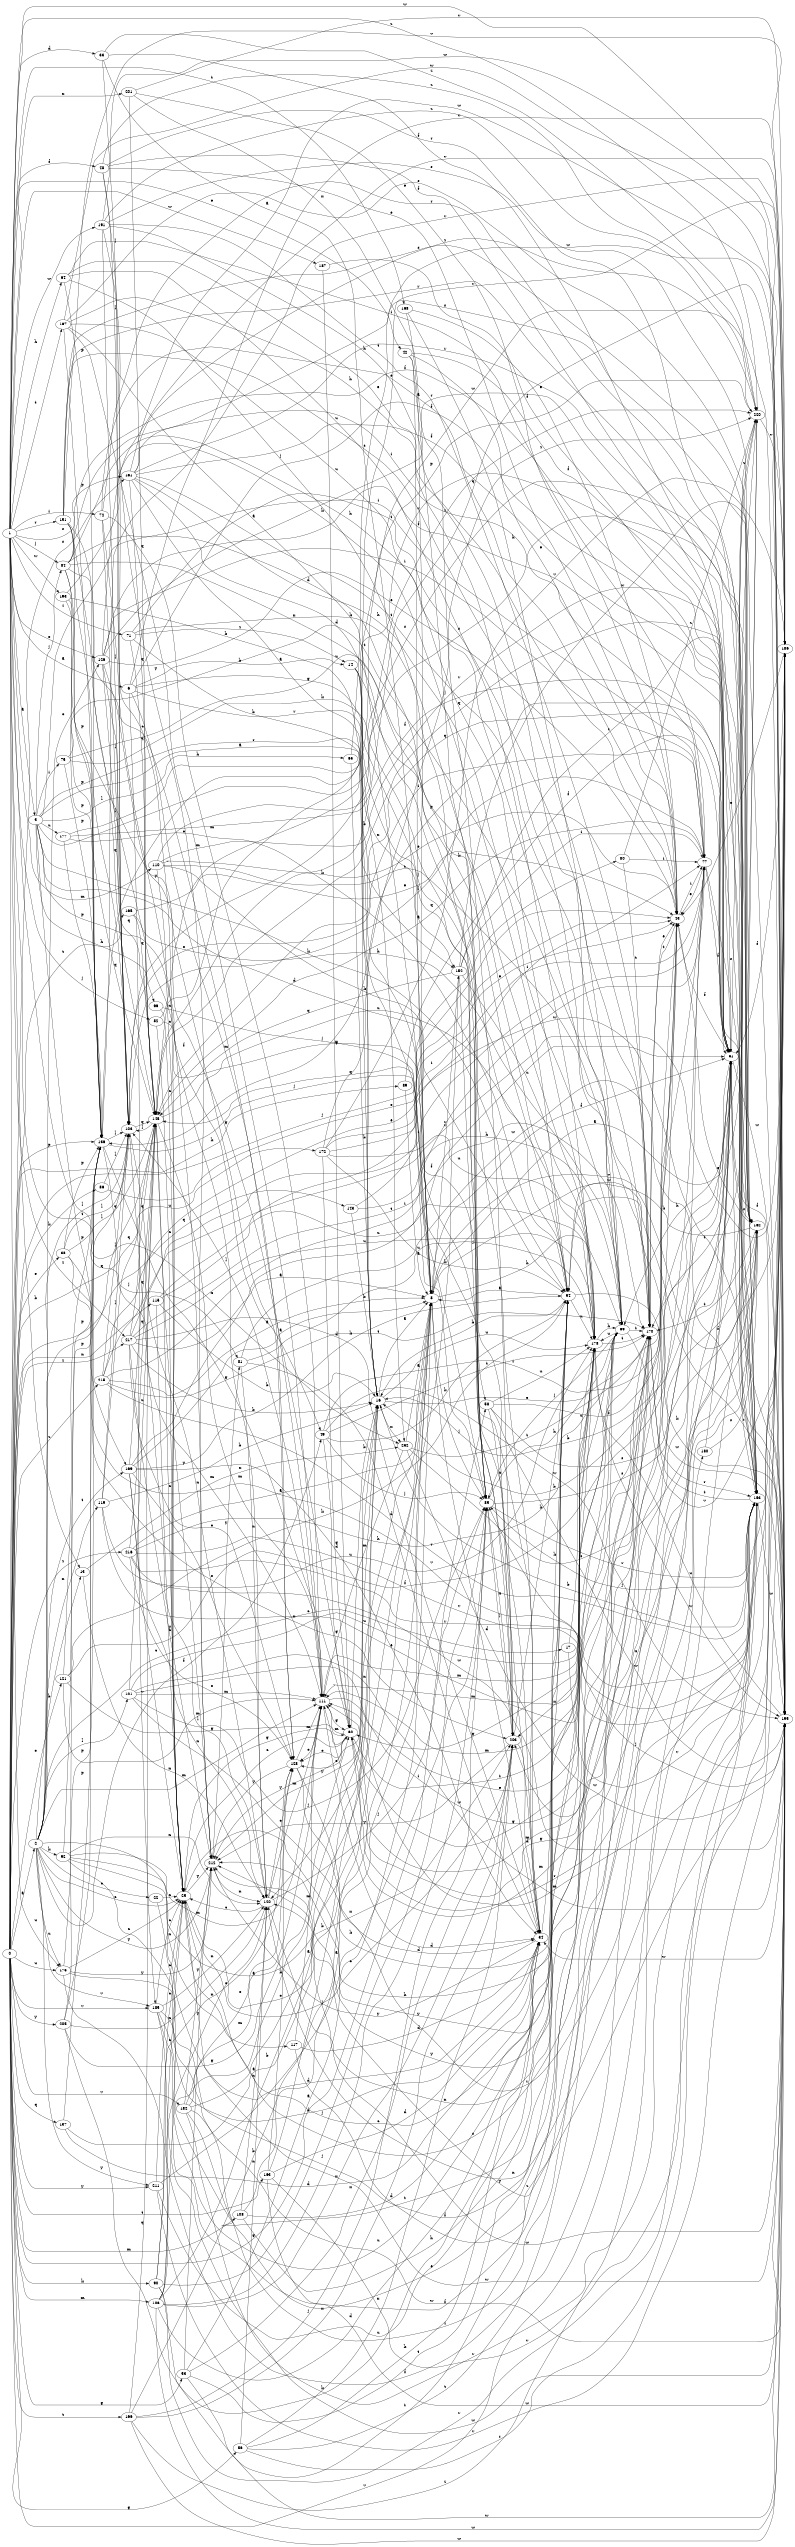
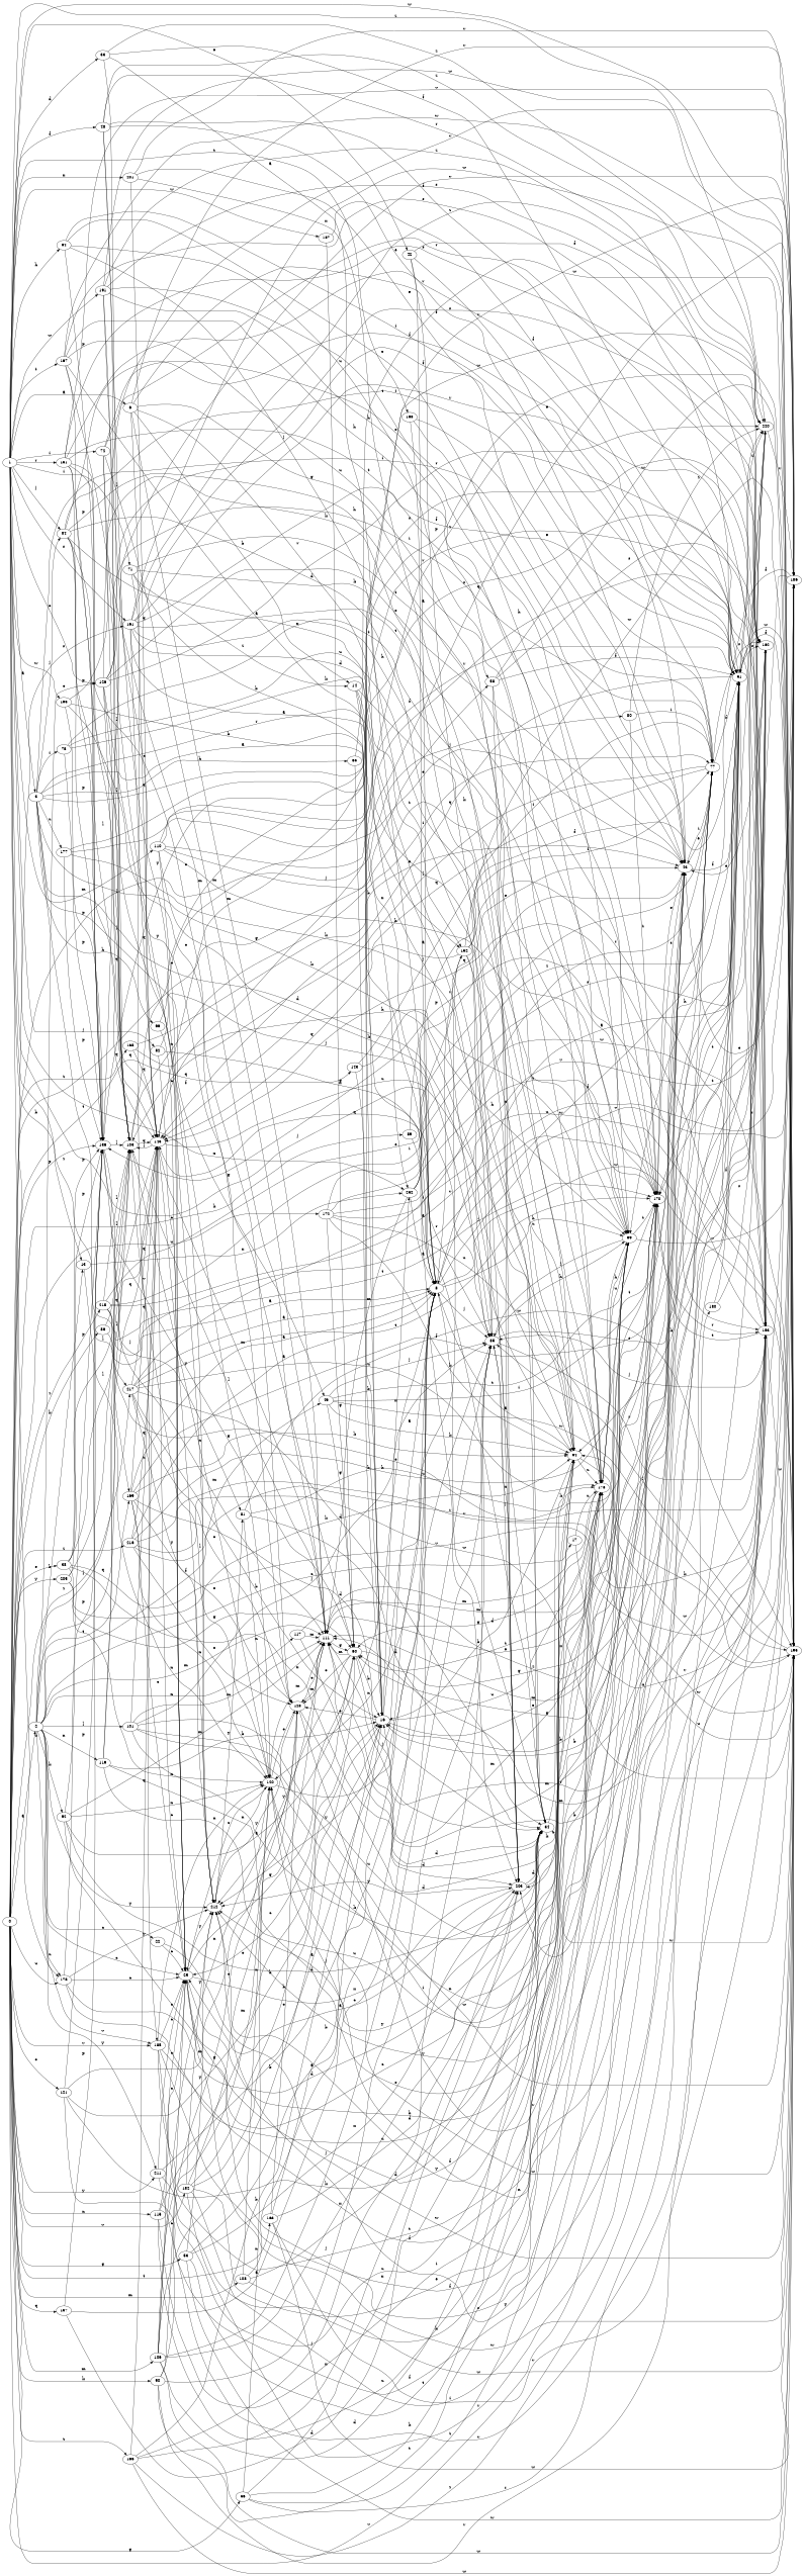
  strict digraph {
    rankdir=LR
    0
    2
    38
    53
    56
    58
    80
    86
    89
    90
    106
    108
    115
    121
    136
    137
    143
    161
    163
    165
    166
    172
    175
    180
    182
    185
    205
    211
    215
    216
    217
    13
    126
    17
    22
    25
    49
    92
    101
    103
    111
    117
    119
    145
    169
    212
    186
    203
    195
    8
    170
    94
    120
    153
    162
    51
    178
    220
    77
    43
    85
    128
    34
    16
    69
    60
    1
    3
    6
    33
    42
    48
    64
    71
    72
    81
    82
    84
    110
    151
    167
    168
    187
    191
    193
    201
    n87 [label=252]
    65
    66
    75
    152
    177
    14
    0 -> 2 [label=a]
    0 -> 38 [label=e]
    0 -> 53 [label=g]
    0 -> 56 [label=g]
    0 -> 58 [label=g]
    0 -> 80 [label=j]
    0 -> 86 [label=k]
    0 -> 89 [label=k]
    0 -> 90 [label=k]
    0 -> 106 [label=m]
    0 -> 108 [label=m]
    0 -> 115 [label=n]
    0 -> 121 [label=o]
    0 -> 136 [label=p]
    0 -> 137 [label=q]
    0 -> 143 [label=q]
    0 -> 161 [label=s]
    0 -> 163 [label=t]
    0 -> 165 [label=t]
    0 -> 166 [label=t]
    0 -> 172 [label=u]
    0 -> 175 [label=u]
    0 -> 180 [label=v]
    0 -> 182 [label=v]
    0 -> 185 [label=v]
    0 -> 205 [label=y]
    0 -> 211 [label=y]
    0 -> 215 [label=z]
    0 -> 216 [label=z]
    0 -> 217 [label=z]
    2 -> 175 [label=u]
    2 -> 185 [label=v]
    2 -> 211 [label=y]
    2 -> 13 [label=b]
    2 -> 126 [label=o]
    2 -> 17 [label=c]
    2 -> 22 [label=c]
    2 -> 25 [label=c]
    2 -> 49 [label=f]
    2 -> 92 [label=k]
    2 -> 101 [label=l]
    2 -> 103 [label=l]
    2 -> 111 [label=m]
    2 -> 117 [label=n]
    2 -> 119 [label=n]
    2 -> 145 [label=q]
    2 -> 169 [label=t]
    2 -> 212 [label=y]
    38 -> 136 [label=p]
    38 -> 103 [label=l]
    38 -> 145 [label=q]
    38 -> 186 [label=v]
    38 -> 203 [label=x]
    53 -> 212 [label=y]
    53 -> 203 [label=x]
    53 -> 195 [label=w]
    53 -> 8 [label=a]
    53 -> 170 [label=t]
    56 -> 203 [label=x]
    56 -> 170 [label=t]
    56 -> 94 [label=k]
    56 -> 120 [label=n]
    56 -> 153 [label=r]
    58 -> 203 [label=x]
    58 -> 195 [label=w]
    58 -> 162 [label=s]
    58 -> 51 [label=f]
    58 -> 178 [label=u]
    80 -> 170 [label=t]
    80 -> 220 [label=z]
    80 -> 77 [label=i]
    86 -> 103 [label=l]
    86 -> 43 [label=e]
    89 -> 8 [label=a]
    89 -> 51 [label=f]
    90 -> 25 [label=c]
    90 -> 170 [label=t]
    90 -> 153 [label=r]
    90 -> 85 [label=j]
    90 -> 128 [label=o]
    106 -> 25 [label=c]
    106 -> 111 [label=m]
    106 -> 203 [label=x]
    106 -> 195 [label=w]
    106 -> 120 [label=n]
    106 -> 85 [label=j]
    106 -> 34 [label=d]
    106 -> 16 [label=b]
    108 -> 8 [label=a]
    108 -> 120 [label=n]
    108 -> 34 [label=d]
    108 -> 69 [label=h]
    115 -> 25 [label=c]
    115 -> 178 [label=u]
    115 -> 77 [label=i]
    115 -> 16 [label=b]
    121 -> 136 [label=p]
    121 -> 111 [label=m]
    121 -> 94 [label=k]
    121 -> 51 [label=f]
    121 -> 60 [label=g]
    136 -> 103 [label=l]
    136 -> 111 [label=m]
    136 -> 186 [label=v]
    136 -> 85 [label=j]
    136 -> 60 [label=g]
    137 -> 136 [label=p]
    137 -> 8 [label=a]
    137 -> 34 [label=d]
    143 -> 77 [label=i]
    143 -> 16 [label=b]
    143 -> 69 [label=h]
    161 -> 145 [label=q]
    161 -> 195 [label=w]
    161 -> 8 [label=a]
    161 -> 170 [label=t]
    161 -> 153 [label=r]
    161 -> 162 [label=s]
    161 -> 51 [label=f]
    161 -> 220 [label=z]
    161 -> 34 [label=d]
    161 -> 69 [label=h]
    163 -> 186 [label=v]
    163 -> 195 [label=w]
    163 -> 128 [label=o]
    163 -> 34 [label=d]
    163 -> 16 [label=b]
    165 -> 145 [label=q]
    165 -> 43 [label=e]
    165 -> 69 [label=h]
    166 -> 145 [label=q]
    166 -> 203 [label=x]
    166 -> 195 [label=w]
    166 -> 220 [label=z]
    166 -> 85 [label=j]
    166 -> 16 [label=b]
    172 -> 186 [label=v]
    172 -> 195 [label=w]
    172 -> 94 [label=k]
    172 -> 178 [label=u]
    172 -> 220 [label=z]
    172 -> 43 [label=e]
    172 -> 60 [label=g]
    175 -> 136 [label=p]
    175 -> 25 [label=c]
    175 -> 212 [label=y]
    175 -> 51 [label=f]
    175 -> 34 [label=d]
    180 -> 162 [label=s]
    180 -> 51 [label=f]
    182 -> 212 [label=y]
    182 -> 8 [label=a]
    182 -> 153 [label=r]
    182 -> 77 [label=i]
    182 -> 43 [label=e]
    182 -> 128 [label=o]
    182 -> 16 [label=b]
    185 -> 25 [label=c]
    185 -> 195 [label=w]
    185 -> 170 [label=t]
    185 -> 120 [label=n]
    185 -> 51 [label=f]
    185 -> 178 [label=u]
    205 -> 136 [label=p]
    205 -> 103 [label=l]
    205 -> 94 [label=k]
-   205 -> 120 [label=n]
+   38 -> 120 [label=n]
    205 -> 60 [label=g]
    211 -> 25 [label=c]
    211 -> 186 [label=v]
    211 -> 178 [label=u]
-   211 -> 85 [label=l]
+   211 -> 85 [label=j]
    215 -> 103 [label=l]
    215 -> 186 [label=v]
    215 -> 8 [label=a]
    215 -> 170 [label=t]
    215 -> 153 [label=r]
    215 -> 77 [label=i]
    215 -> 43 [label=e]
    216 -> 145 [label=q]
    216 -> 186 [label=v]
    216 -> 195 [label=w]
    216 -> 8 [label=a]
    216 -> 153 [label=r]
    216 -> 128 [label=o]
    216 -> 69 [label=h]
    217 -> 145 [label=q]
    217 -> 212 [label=y]
    217 -> 8 [label=a]
    217 -> 170 [label=t]
    217 -> 178 [label=u]
    217 -> 77 [label=i]
    217 -> 128 [label=o]
    217 -> 34 [label=d]
    217 -> 16 [label=b]
    13 -> 120 [label=n]
    13 -> n87 [label=x]
    126 -> 103 [label=l]
    126 -> 145 [label=q]
    126 -> 186 [label=v]
    126 -> 153 [label=r]
    126 -> 51 [label=f]
    126 -> 77 [label=i]
    126 -> 43 [label=e]
    126 -> 60 [label=g]
    17 -> 186 [label=v]
    17 -> 178 [label=u]
    22 -> 25 [label=c]
    22 -> 51 [label=f]
    25 -> 212 [label=y]
    25 -> 203 [label=x]
    25 -> 195 [label=w]
    25 -> 162 [label=s]
    25 -> 69 [label=h]
    25 -> 60 [label=g]
    49 -> 195 [label=w]
    49 -> 170 [label=t]
    49 -> 94 [label=k]
    49 -> 77 [label=i]
    49 -> 85 [label=j]
    49 -> 60 [label=g]
    92 -> 136 [label=p]
    92 -> 111 [label=m]
    92 -> 195 [label=w]
    92 -> 8 [label=a]
    92 -> 120 [label=n]
    92 -> 34 [label=d]
    101 -> 111 [label=m]
    101 -> 145 [label=u]
    101 -> 195 [label=w]
    101 -> 94 [label=k]
    101 -> 178 [label=u]
    101 -> 77 [label=i]
    101 -> 85 [label=j]
    103 -> 145 [label=q]
    103 -> 120 [label=n]
    103 -> 220 [label=z]
    103 -> 77 [label=i]
    111 -> 103 [label=l]
    111 -> 43 [label=e]
    111 -> 128 [label=o]
    111 -> 34 [label=d]
    111 -> 60 [label=g]
    117 -> 111 [label=m]
    117 -> 220 [label=z]
    117 -> 34 [label=d]
    119 -> 103 [label=l]
    119 -> 145 [label=q]
    119 -> 178 [label=u]
    119 -> 43 [label=e]
    119 -> 16 [label=b]
    145 -> 25 [label=c]
    145 -> 103 [label=l]
    145 -> 111 [label=m]
    145 -> 212 [label=y]
    145 -> 186 [label=v]
    145 -> 178 [label=u]
    169 -> 25 [label=c]
    169 -> 145 [label=q]
    169 -> 8 [label=a]
    169 -> 94 [label=k]
    169 -> 120 [label=n]
    169 -> 51 [label=f]
    169 -> 128 [label=o]
    169 -> 34 [label=d]
    212 -> 120 [label=n]
    212 -> 81 [label=y]
    186 -> 111 [label=m]
    186 -> 145 [label=q]
    186 -> 212 [label=y]
    186 -> 51 [label=f]
    186 -> 43 [label=e]
    203 -> 25 [label=c]
    203 -> 212 [label=y]
    203 -> 94 [label=k]
    203 -> 85 [label=j]
    203 -> 34 [label=d]
    195 -> 94 [label=k]
    195 -> 51 [label=f]
    195 -> 178 [label=u]
    195 -> 85 [label=j]
    195 -> 34 [label=w]
    8 -> 212 [label=y]
    8 -> 186 [label=v]
    8 -> 195 [label=w]
    8 -> 51 [label=f]
    8 -> 85 [label=j]
    8 -> 34 [label=d]
    8 -> 69 [label=h]
    8 -> 152 [label=r]
    170 -> 111 [label=m]
    170 -> 212 [label=y]
    170 -> 153 [label=r]
    170 -> 43 [label=e]
    94 -> 25 [label=c]
    94 -> 195 [label=w]
    94 -> 8 [label=a]
    94 -> 178 [label=u]
    94 -> 16 [label=b]
    120 -> 25 [label=c]
    120 -> 103 [label=l]
    120 -> 111 [label=m]
    120 -> 195 [label=w]
    120 -> 85 [label=j]
    120 -> 128 [label=o]
    153 -> 136 [label=p]
    153 -> 145 [label=q]
    153 -> 195 [label=w]
    153 -> 170 [label=t]
    153 -> 120 [label=n]
    153 -> 85 [label=j]
    153 -> 16 [label=b]
    162 -> 111 [label=m]
    162 -> 203 [label=x]
    162 -> 170 [label=t]
    162 -> 94 [label=k]
    162 -> 43 [label=e]
    51 -> 111 [label=m]
    51 -> 145 [label=q]
    51 -> 195 [label=w]
    51 -> 153 [label=r]
    51 -> 162 [label=s]
    51 -> 220 [label=z]
    51 -> 16 [label=b]
    51 -> 69 [label=h]
    51 -> 60 [label=g]
    178 -> 111 [label=m]
    178 -> 203 [label=x]
    178 -> 195 [label=w]
    178 -> 170 [label=t]
    178 -> 69 [label=h]
    178 -> 60 [label=g]
    220 -> 136 [label=p]
    220 -> 186 [label=v]
    220 -> 8 [label=a]
    220 -> 170 [label=t]
    220 -> 16 [label=b]
    77 -> 103 [label=l]
    77 -> 145 [label=q]
    77 -> 162 [label=s]
    77 -> 51 [label=f]
    77 -> 43 [label=e]
    43 -> 170 [label=t]
    43 -> 51 [label=f]
    43 -> 77 [label=i]
    43 -> 60 [label=g]
    85 -> 203 [label=x]
    85 -> 153 [label=r]
    85 -> 162 [label=s]
    85 -> 69 [label=h]
    128 -> 111 [label=m]
    128 -> 212 [label=y]
    128 -> 153 [label=r]
    128 -> 34 [label=d]
    34 -> 145 [label=q]
    34 -> 212 [label=y]
    34 -> 94 [label=k]
    16 -> 8 [label=a]
    16 -> 178 [label=u]
    16 -> 43 [label=e]
    16 -> 128 [label=o]
    16 -> n87 [label=x]
    69 -> 111 [label=m]
    69 -> 212 [label=y]
    69 -> 186 [label=v]
    69 -> 170 [label=t]
    69 -> 120 [label=n]
    69 -> 178 [label=u]
    69 -> 85 [label=j]
    60 -> 25 [label=c]
    60 -> 111 [label=m]
    60 -> 212 [label=y]
    60 -> 170 [label=t]
    60 -> 153 [label=r]
    60 -> 128 [label=o]
    60 -> 16 [label=b]
    1 -> 161 [label=s]
    1 -> 175 [label=u]
    1 -> 217 [label=z]
    1 -> 13 [label=b]
    1 -> 126 [label=o]
    1 -> 195 [label=w]
    1 -> 220 [label=z]
    1 -> 3 [label=a]
    1 -> 6 [label=a]
    1 -> 33 [label=d]
    1 -> 42 [label=e]
    1 -> 48 [label=f]
    1 -> 64 [label=h]
    1 -> 71 [label=i]
    1 -> 72 [label=i]
    1 -> 81 [label=j]
    1 -> 82 [label=j]
    1 -> 84 [label=j]
    1 -> 110 [label=m]
    1 -> 151 [label=r]
    1 -> 167 [label=t]
    1 -> 168 [label=t]
    1 -> 187 [label=w]
    1 -> 191 [label=w]
    1 -> 193 [label=w]
    1 -> 201 [label=x]
    1 -> n87 [label=x]
    3 -> 49 [label=f]
    3 -> 169 [label=t]
    3 -> 8 [label=a]
    3 -> 94 [label=k]
    3 -> 162 [label=s]
    3 -> 77 [label=i]
    3 -> 34 [label=d]
    3 -> 84 [label=j]
    3 -> 65 [label=h]
    3 -> 66 [label=h]
    3 -> 75 [label=i]
    3 -> 152 [label=r]
    3 -> 177 [label=u]
    6 -> 58 [label=g]
    6 -> 185 [label=v]
    6 -> 111 [label=m]
    6 -> 186 [label=v]
    6 -> 51 [label=f]
    6 -> 152 [label=r]
    6 -> 14 [label=b]
    33 -> 103 [label=l]
    33 -> 8 [label=a]
    33 -> 51 [label=f]
    33 -> 220 [label=z]
    42 -> 8 [label=a]
    42 -> 51 [label=f]
    42 -> 43 [label=e]
    42 -> 85 [label=j]
    48 -> 25 [label=c]
    48 -> 103 [label=l]
    48 -> 153 [label=r]
    48 -> 51 [label=f]
    48 -> 220 [label=z]
    48 -> 43 [label=e]
    64 -> 136 [label=p]
    64 -> 178 [label=u]
    64 -> 77 [label=i]
    64 -> 43 [label=e]
    64 -> 85 [label=j]
    71 -> 145 [label=q]
    71 -> 170 [label=t]
    71 -> 94 [label=k]
    71 -> 16 [label=b]
    71 -> 14 [label=z]
    72 -> 103 [label=l]
    72 -> 111 [label=m]
    72 -> 212 [label=y]
    72 -> 153 [label=r]
    72 -> 43 [label=e]
    81 -> 195 [label=w]
    81 -> 120 [label=n]
    81 -> 178 [label=u]
    81 -> 34 [label=d]
    82 -> 25 [label=c]
    82 -> 203 [label=x]
    82 -> 195 [label=w]
    84 -> 136 [label=p]
    84 -> 145 [label=q]
    84 -> 203 [label=x]
    84 -> 120 [label=n]
    84 -> 51 [label=f]
    84 -> 77 [label=i]
    84 -> 34 [label=d]
    84 -> 69 [label=h]
    110 -> 25 [label=c]
    110 -> 170 [label=t]
    110 -> 94 [label=k]
    110 -> 153 [label=r]
    110 -> 162 [label=s]
    110 -> 43 [label=e]
+   110 -> 69 [label=h]
    151 -> 136 [label=p]
    151 -> 103 [label=l]
    151 -> 145 [label=q]
    151 -> 186 [label=v]
    151 -> 170 [label=t]
    151 -> 153 [label=r]
    151 -> 162 [label=s]
    151 -> 128 [label=o]
    167 -> 136 [label=p]
    167 -> 111 [label=m]
    167 -> 195 [label=w]
    167 -> 8 [label=a]
    167 -> 162 [label=s]
    167 -> 178 [label=u]
    167 -> 69 [label=h]
    168 -> 8 [label=a]
    168 -> 43 [label=e]
    168 -> 69 [label=h]
    187 -> 51 [label=f]
    187 -> 60 [label=g]
    191 -> 103 [label=l]
    191 -> 212 [label=y]
    191 -> 195 [label=w]
    191 -> 170 [label=t]
    191 -> 162 [label=s]
    191 -> 220 [label=z]
    191 -> 69 [label=h]
    193 -> 136 [label=p]
    193 -> 94 [label=k]
    193 -> 128 [label=o]
    193 -> 16 [label=b]
    201 -> 145 [label=q]
    201 -> 186 [label=v]
    201 -> 203 [label=x]
    201 -> 43 [label=e]
    n87 -> 111 [label=m]
    n87 -> 195 [label=w]
    n87 -> 8 [label=a]
    n87 -> 170 [label=t]
    n87 -> 162 [label=s]
    65 -> 195 [label=w]
    65 -> 16 [label=b]
    66 -> 25 [label=c]
    66 -> 85 [label=j]
    75 -> 136 [label=p]
    75 -> 170 [label=t]
    75 -> 94 [label=k]
    75 -> 178 [label=u]
    152 -> 145 [label=q]
    152 -> 195 [label=w]
    152 -> 120 [label=n]
    152 -> 153 [label=r]
    152 -> 178 [label=u]
    152 -> 77 [label=i]
    152 -> 85 [label=j]
    177 -> 136 [label=p]
    177 -> 94 [label=k]
    177 -> 153 [label=r]
    177 -> 51 [label=f]
    14 -> 94 [label=k]
    14 -> 85 [label=j]
    14 -> 16 [label=b]
    14 -> n87 [label=x]
  }
